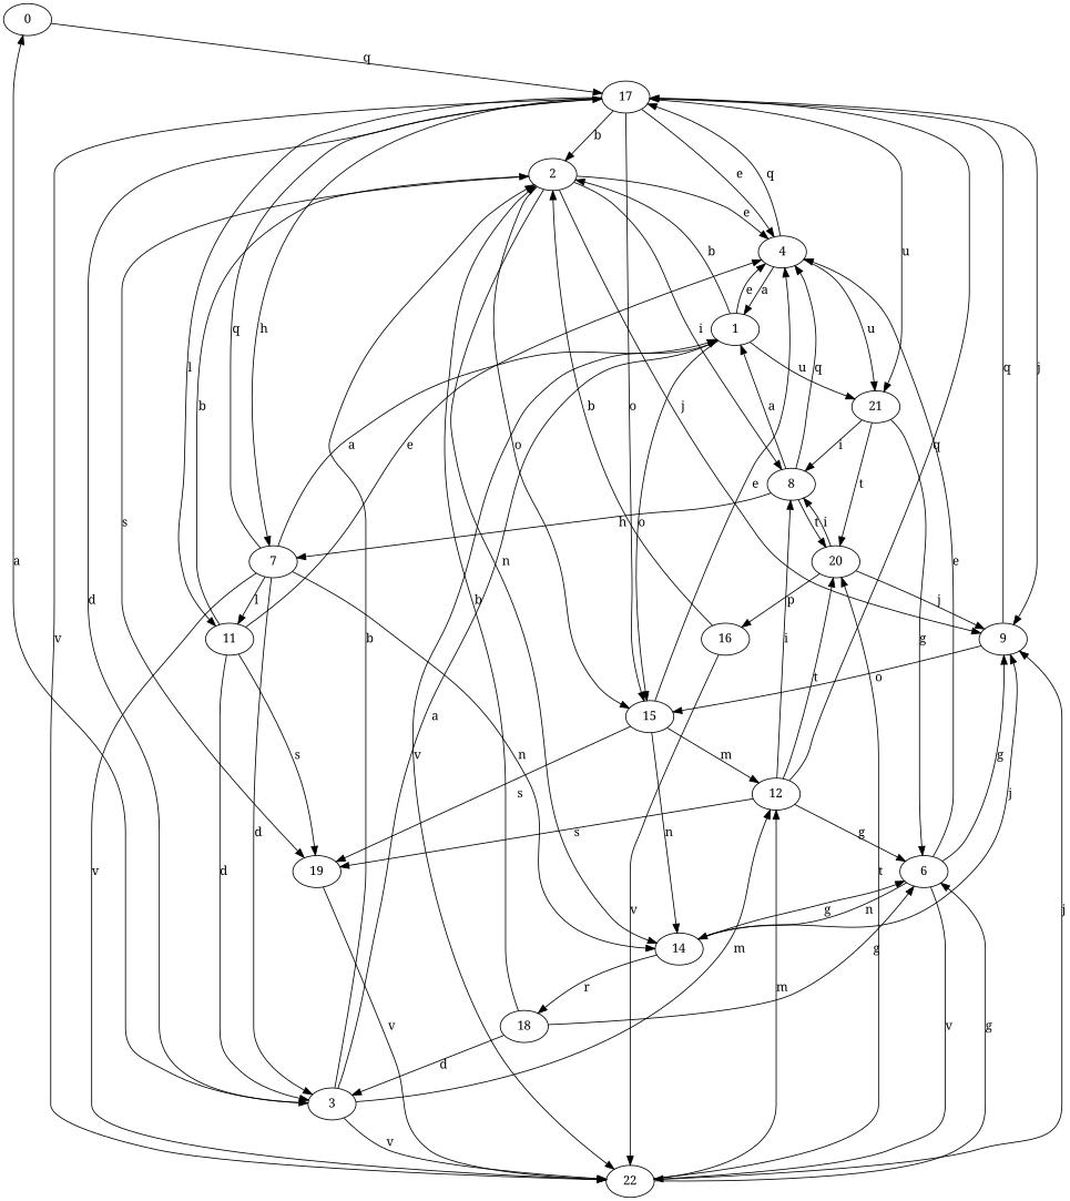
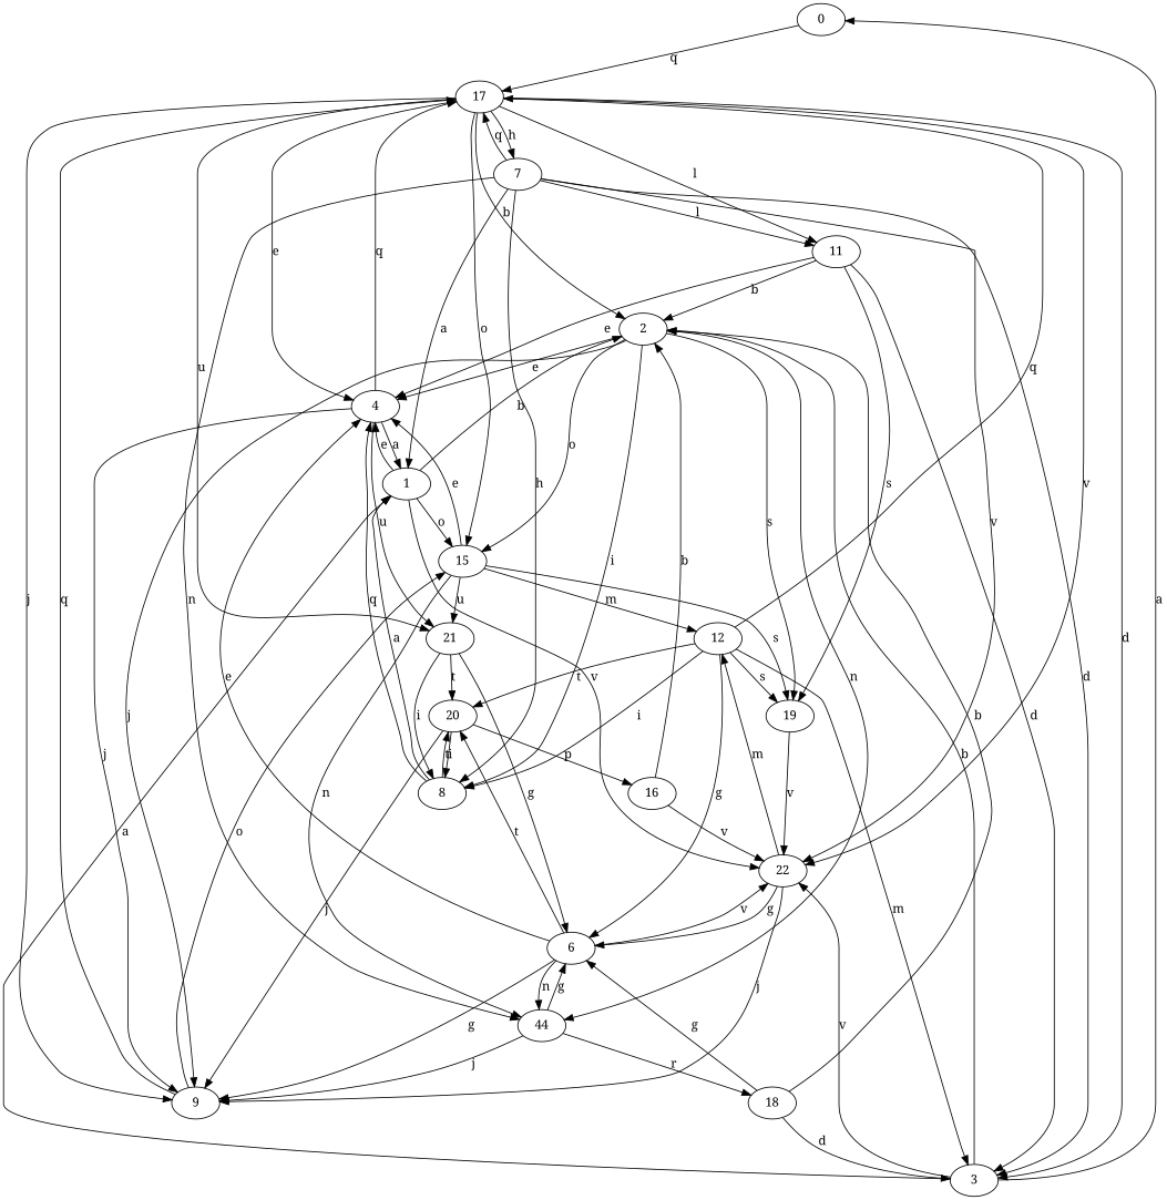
  strict digraph {
    fontname="Noto Serif"
    node [fontname="Noto Serif"]
    edge [fontname="Noto Serif"]
    0
    17
    2
    4
    22
    9
    15
    3
    21
    7
    11
    1
    8
-   14
+   14 [label=44]
    19
    12
    6
    20
    18
    16
    0 -> 17 [label=q]
    17 -> 2 [label=b]
    17 -> 4 [label=e]
    17 -> 22 [label=v]
    17 -> 9 [label=j]
    17 -> 15 [label=o]
    17 -> 3 [label=d]
    17 -> 21 [label=u]
    17 -> 7 [label=h]
    17 -> 11 [label=l]
    2 -> 4 [label=e]
    2 -> 9 [label=j]
    2 -> 15 [label=o]
    2 -> 8 [label=i]
    2 -> 14 [label=n]
    2 -> 19 [label=s]
    4 -> 17 [label=q]
+   4 -> 9 [label=j]
    4 -> 21 [label=u]
    4 -> 1 [label=a]
    22 -> 9 [label=j]
    22 -> 12 [label=m]
    22 -> 6 [label=g]
    9 -> 17 [label=q]
    9 -> 15 [label=o]
    15 -> 4 [label=e]
-   1 -> 21 [label=u]
+   15 -> 21 [label=u]
    15 -> 14 [label=n]
    15 -> 19 [label=s]
    15 -> 12 [label=m]
    3 -> 0 [label=a]
    3 -> 2 [label=b]
    3 -> 22 [label=v]
    3 -> 1 [label=a]
-   3 -> 12 [label=m]
+   12 -> 3 [label=m]
    21 -> 8 [label=i]
    21 -> 6 [label=g]
    21 -> 20 [label=t]
    7 -> 17 [label=q]
    7 -> 22 [label=v]
    7 -> 3 [label=d]
    7 -> 11 [label=l]
    7 -> 1 [label=a]
    7 -> 14 [label=n]
    11 -> 2 [label=b]
    11 -> 4 [label=e]
    11 -> 3 [label=d]
    11 -> 19 [label=s]
    1 -> 2 [label=b]
    1 -> 4 [label=e]
    1 -> 22 [label=v]
    1 -> 15 [label=o]
    8 -> 4 [label=q]
-   8 -> 7 [label=h]
+   7 -> 8 [label=h]
    8 -> 1 [label=a]
    8 -> 20 [label=t]
    14 -> 9 [label=j]
    14 -> 6 [label=g]
    14 -> 18 [label=r]
    19 -> 22 [label=v]
    12 -> 17 [label=q]
    12 -> 8 [label=i]
    12 -> 19 [label=s]
    12 -> 6 [label=g]
    12 -> 20 [label=t]
    6 -> 4 [label=e]
    6 -> 22 [label=v]
    6 -> 9 [label=g]
    6 -> 14 [label=n]
-   22 -> 20 [label=t]
+   6 -> 20 [label=t]
    20 -> 9 [label=j]
    20 -> 8 [label=i]
    20 -> 16 [label=p]
    18 -> 2 [label=b]
    18 -> 3 [label=d]
    18 -> 6 [label=g]
    16 -> 2 [label=b]
    16 -> 22 [label=v]
  }
